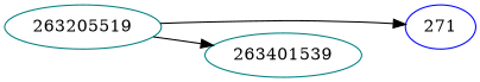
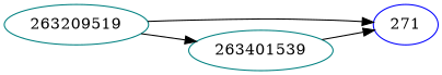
  strict digraph {
    rankdir=LR
    node [color=teal]
    n1 [color=blue label=271]
    263401539
-   263205519
+   263205519 [label=263209519]
+   263401539 -> n1
    263205519 -> n1
    263205519 -> 263401539
  }
